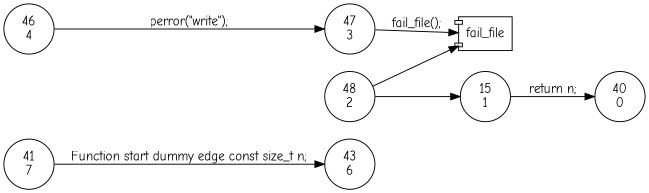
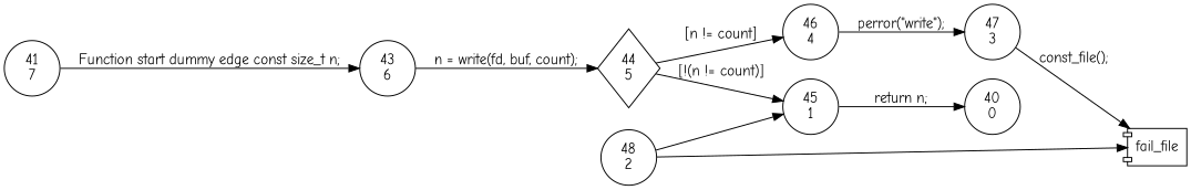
  digraph {
    fontname="Comic Neue"
    rankdir=LR
    node [fontname="Comic Neue" shape=circle]
    edge [fontname="Comic Neue"]
    n1 [label="41\n7"]
    n2 [label="43\n6"]
+   n3 [label="44\n5" shape=diamond]
    n4 [label="46\n4"]
-   n5 [label="15\n1"]
+   n5 [label="45\n1"]
    n6 [label="47\n3"]
    n7 [label="40\n0"]
    n8 [label=fail_file shape=component]
    n9 [label="48\n2"]
    n1 -> n2 [label="Function start dummy edge const size_t n;"]
+   n2 -> n3 [label="n = write(fd, buf, count);"]
+   n3 -> n4 [label="[n != count]"]
+   n3 -> n5 [label="[!(n != count)]"]
    n4 -> n6 [label="perror(\"write\");"]
    n5 -> n7 [label="return n;"]
-   n6 -> n8 [label="fail_file();"]
+   n6 -> n8 [label="const_file();"]
    n9 -> n5
    n9 -> n8
  }
